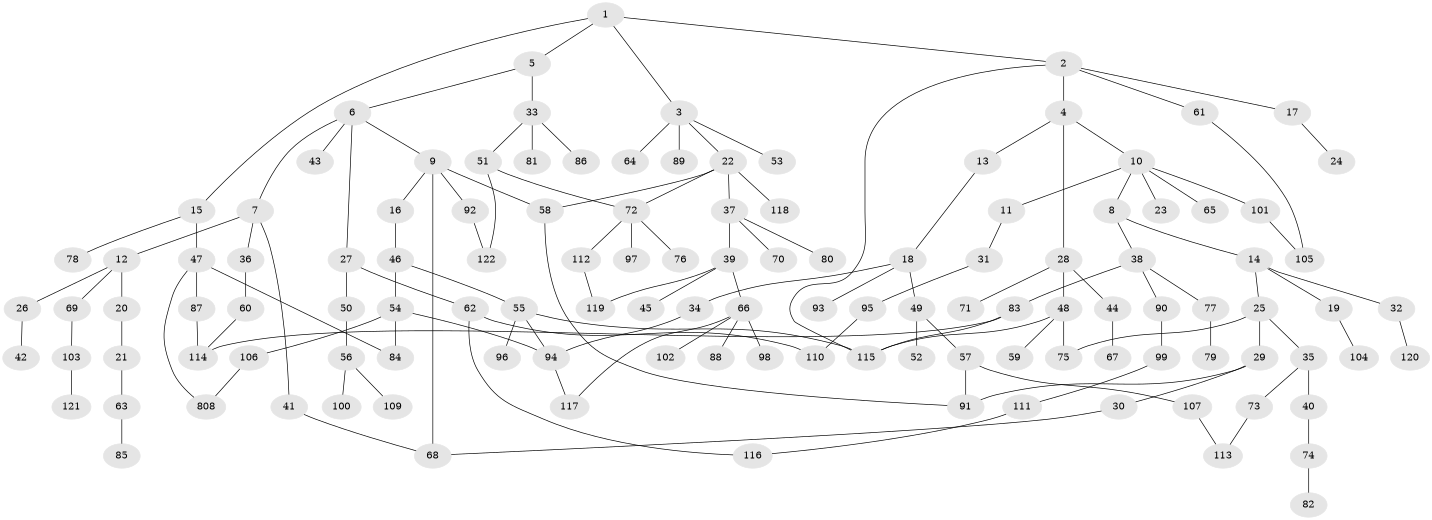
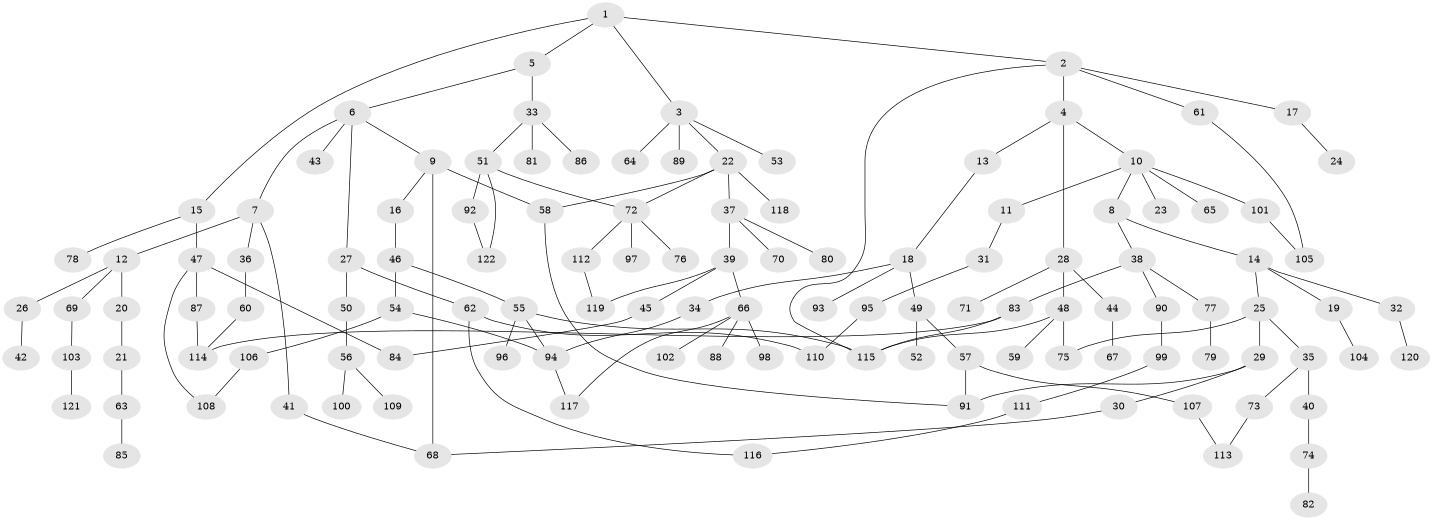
  graph {
    node [color=gray90 style=filled]
    1
    2
    3
    5
    15
    4
    17
    61
    115
    22
    53
    64
    89
    6
    33
    47
    78
    10
    13
    28
    24
    105
    58
    37
    72
    118
    8
    14
    38
    11
    23
    65
    101
    18
    44
    48
    71
    7
    9
    27
    43
    51
    81
    86
    12
    36
    41
    16
    68
    50
    62
    20
    26
    69
    60
    19
    25
    32
    77
    83
    90
    46
    91
    31
    95
    21
    42
    103
    34
    93
    49
    104
    29
    35
    75
    120
    84
    87
-   108 [label=808]
+   108
    54
    55
    94
    63
    85
    39
    70
    80
    76
    97
    112
    52
    57
    30
    40
    73
    56
    110
    116
    67
    59
    92
    122
    117
    74
    113
    114
    45
    66
    119
    79
    99
    88
    98
    102
    82
    106
    96
    107
    100
    109
    121
    111
    1 -- 2
    1 -- 3
    1 -- 5
    1 -- 15
    2 -- 4
    2 -- 17
    2 -- 61
    2 -- 115
    3 -- 22
    3 -- 53
    3 -- 64
    3 -- 89
    5 -- 6
    5 -- 33
    15 -- 47
    15 -- 78
    4 -- 10
    4 -- 13
    4 -- 28
    17 -- 24
    61 -- 105
    22 -- 58
    22 -- 37
    22 -- 72
    22 -- 118
    6 -- 7
    6 -- 9
    6 -- 27
    6 -- 43
    33 -- 51
    33 -- 81
    33 -- 86
    47 -- 84
    47 -- 87
    47 -- 108
    10 -- 8
    10 -- 11
    10 -- 23
    10 -- 65
    10 -- 101
    13 -- 18
    28 -- 44
    28 -- 48
    28 -- 71
    58 -- 91
    37 -- 39
    37 -- 70
    37 -- 80
    72 -- 76
    72 -- 97
    72 -- 112
    8 -- 14
    8 -- 38
    14 -- 19
    14 -- 25
    14 -- 32
    38 -- 77
    38 -- 83
    38 -- 90
    11 -- 31
    101 -- 105
    18 -- 34
    18 -- 93
    18 -- 49
    44 -- 67
    48 -- 115
    48 -- 75
    48 -- 59
    7 -- 12
    7 -- 36
    7 -- 41
    9 -- 58
    9 -- 16
    9 -- 68
    27 -- 50
    27 -- 62
    51 -- 72
-   9 -- 92
+   51 -- 92
    51 -- 122
    12 -- 20
    12 -- 26
    12 -- 69
    36 -- 60
    41 -- 68
    16 -- 46
    50 -- 56
    62 -- 110
    62 -- 116
    20 -- 21
    26 -- 42
    69 -- 103
    60 -- 114
    19 -- 104
    25 -- 29
    25 -- 35
    25 -- 75
    32 -- 120
    77 -- 79
    83 -- 115
    83 -- 114
    90 -- 99
    46 -- 54
    46 -- 55
    31 -- 95
    95 -- 110
    21 -- 63
    103 -- 121
    34 -- 94
    49 -- 52
    49 -- 57
    29 -- 91
    29 -- 30
    35 -- 40
    35 -- 73
    87 -- 114
    54 -- 94
    54 -- 106
    55 -- 115
    55 -- 94
    55 -- 96
    94 -- 117
    63 -- 85
    39 -- 45
    39 -- 66
    39 -- 119
    112 -- 119
    57 -- 91
    57 -- 107
    30 -- 68
    40 -- 74
    73 -- 113
    56 -- 100
    56 -- 109
    92 -- 122
    74 -- 82
-   54 -- 84
+   45 -- 84
    66 -- 117
    66 -- 88
    66 -- 98
    66 -- 102
    99 -- 111
    106 -- 108
    107 -- 113
    111 -- 116
  }
